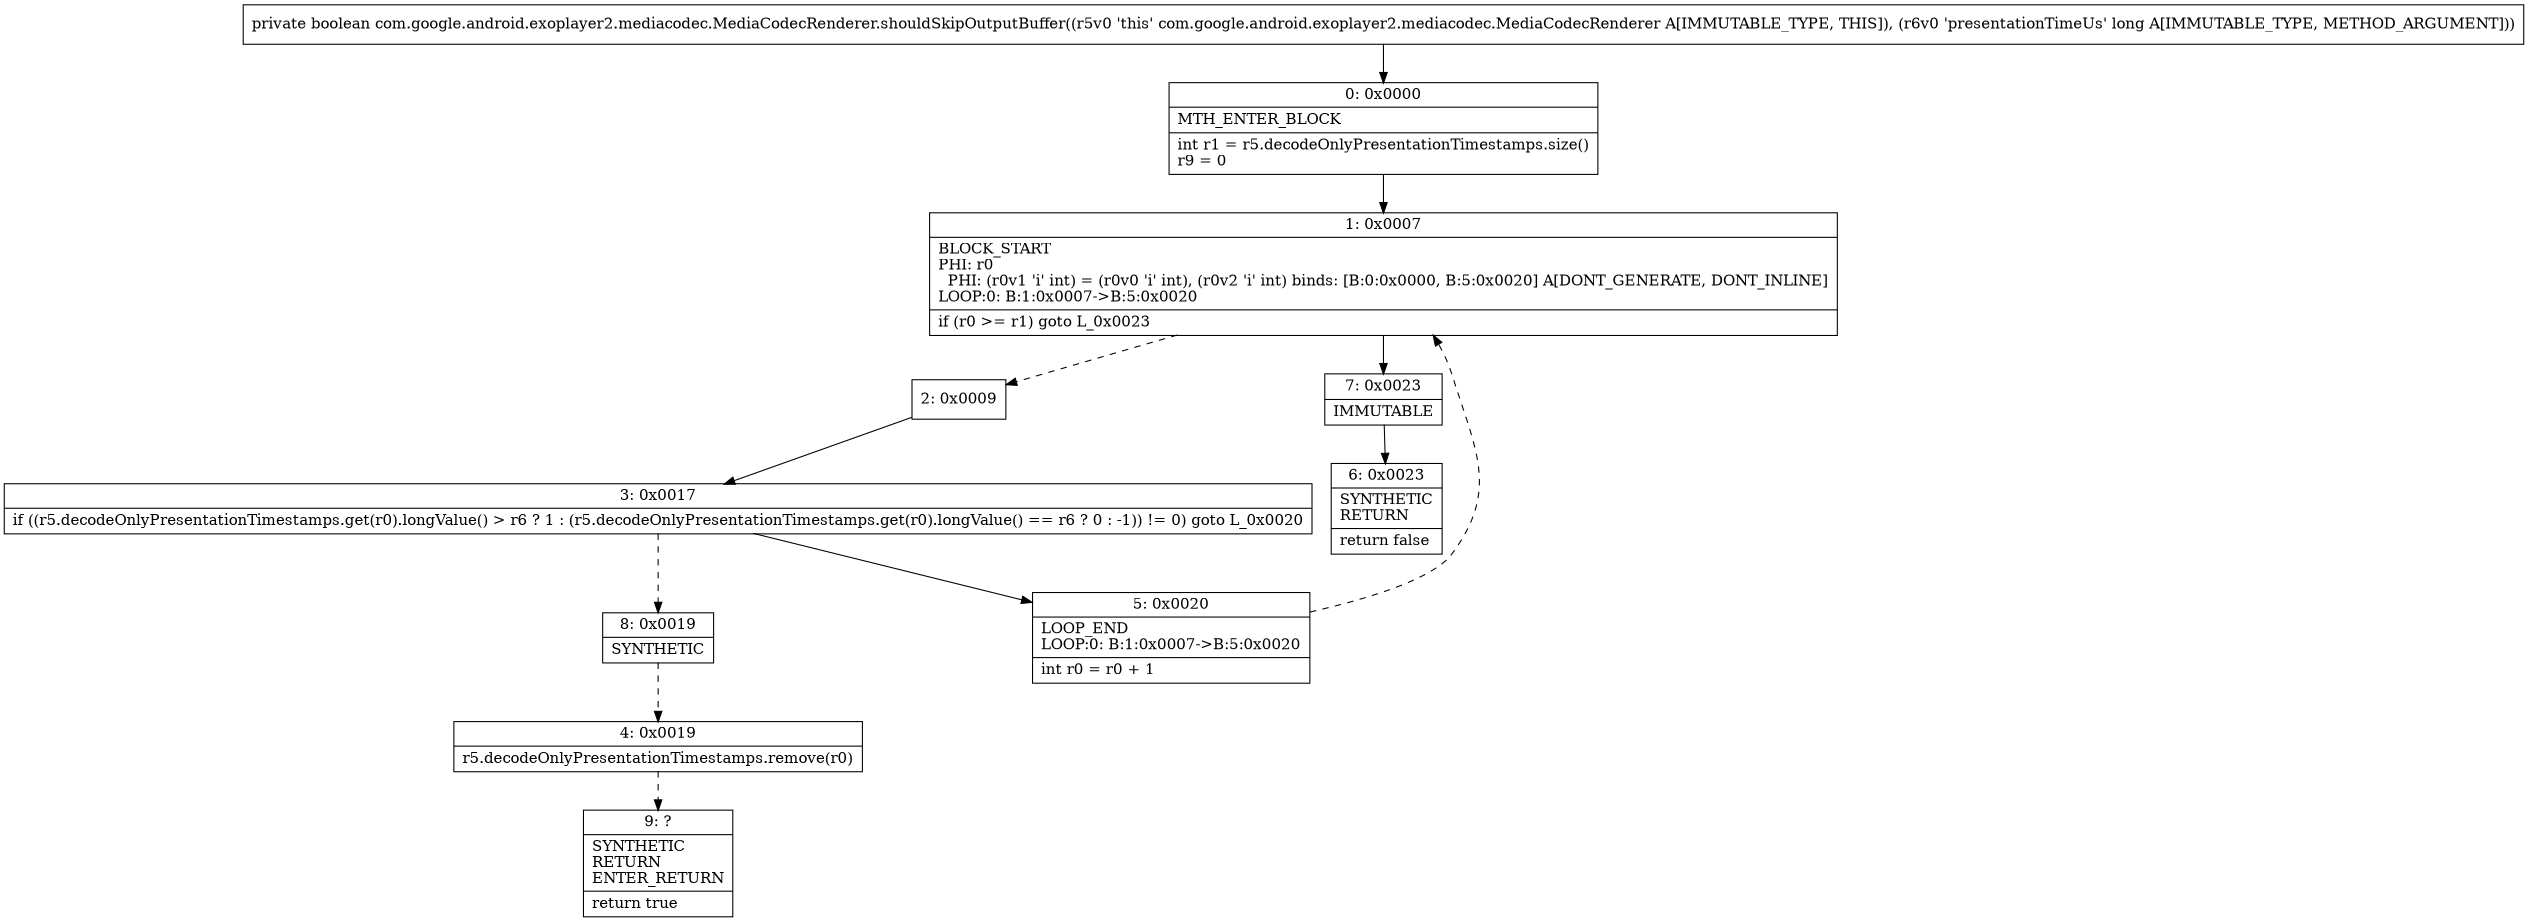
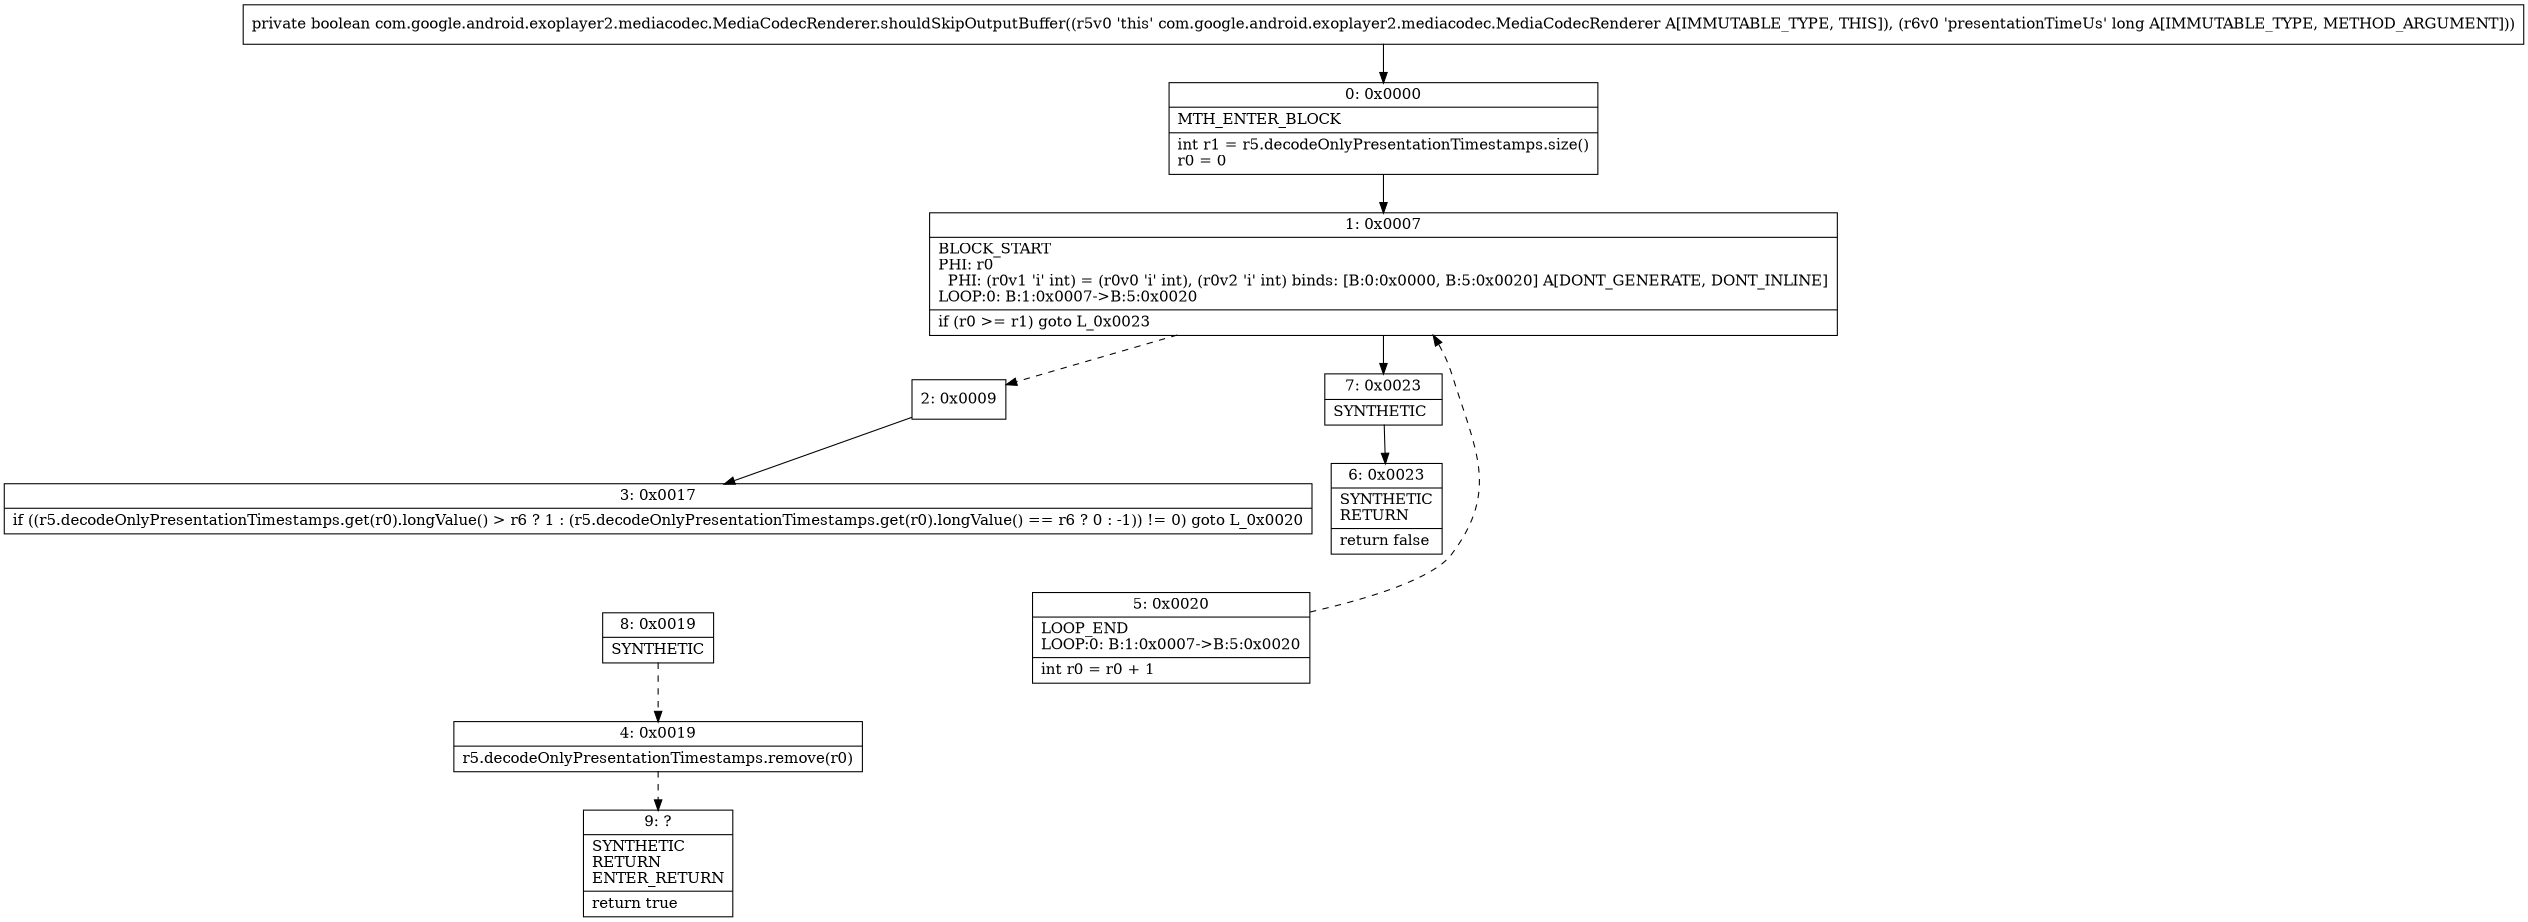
  digraph {
    node [shape=record]
-   n1 [label="{0\:\ 0x0000|MTH_ENTER_BLOCK\l|int r1 = r5.decodeOnlyPresentationTimestamps.size()\lr9 = 0\l}"]
+   n1 [label="{0\:\ 0x0000|MTH_ENTER_BLOCK\l|int r1 = r5.decodeOnlyPresentationTimestamps.size()\lr0 = 0\l}"]
    n2 [label="{1\:\ 0x0007|BLOCK_START\lPHI: r0 \l  PHI: (r0v1 'i' int) = (r0v0 'i' int), (r0v2 'i' int) binds: [B:0:0x0000, B:5:0x0020] A[DONT_GENERATE, DONT_INLINE]\lLOOP:0: B:1:0x0007\-\>B:5:0x0020\l|if (r0 \>= r1) goto L_0x0023\l}"]
    n3 [label="{2\:\ 0x0009}"]
-   n4 [label="{7\:\ 0x0023|IMMUTABLE\l}"]
+   n4 [label="{7\:\ 0x0023|SYNTHETIC\l}"]
    n5 [label="{3\:\ 0x0017|if ((r5.decodeOnlyPresentationTimestamps.get(r0).longValue() \> r6 ? 1 : (r5.decodeOnlyPresentationTimestamps.get(r0).longValue() == r6 ? 0 : \-1)) != 0) goto L_0x0020\l}"]
    n6 [label="{6\:\ 0x0023|SYNTHETIC\lRETURN\l|return false\l}"]
    n7 [label="{5\:\ 0x0020|LOOP_END\lLOOP:0: B:1:0x0007\-\>B:5:0x0020\l|int r0 = r0 + 1\l}"]
    n8 [label="{8\:\ 0x0019|SYNTHETIC\l}"]
    n9 [label="{4\:\ 0x0019|r5.decodeOnlyPresentationTimestamps.remove(r0)\l}"]
    n10 [label="{9\:\ ?|SYNTHETIC\lRETURN\lENTER_RETURN\l|return true\l}"]
    n11 [label="{private boolean com.google.android.exoplayer2.mediacodec.MediaCodecRenderer.shouldSkipOutputBuffer((r5v0 'this' com.google.android.exoplayer2.mediacodec.MediaCodecRenderer A[IMMUTABLE_TYPE, THIS]), (r6v0 'presentationTimeUs' long A[IMMUTABLE_TYPE, METHOD_ARGUMENT])) }"]
    n1 -> n2
    n2 -> n3 [style=dashed]
    n2 -> n4
    n3 -> n5
    n4 -> n6
-   n5 -> n7
-   n5 -> n8 [style=dashed]
    n7 -> n2 [style=dashed]
    n8 -> n9 [style=dashed]
    n9 -> n10 [style=dashed]
    n11 -> n1
  }
